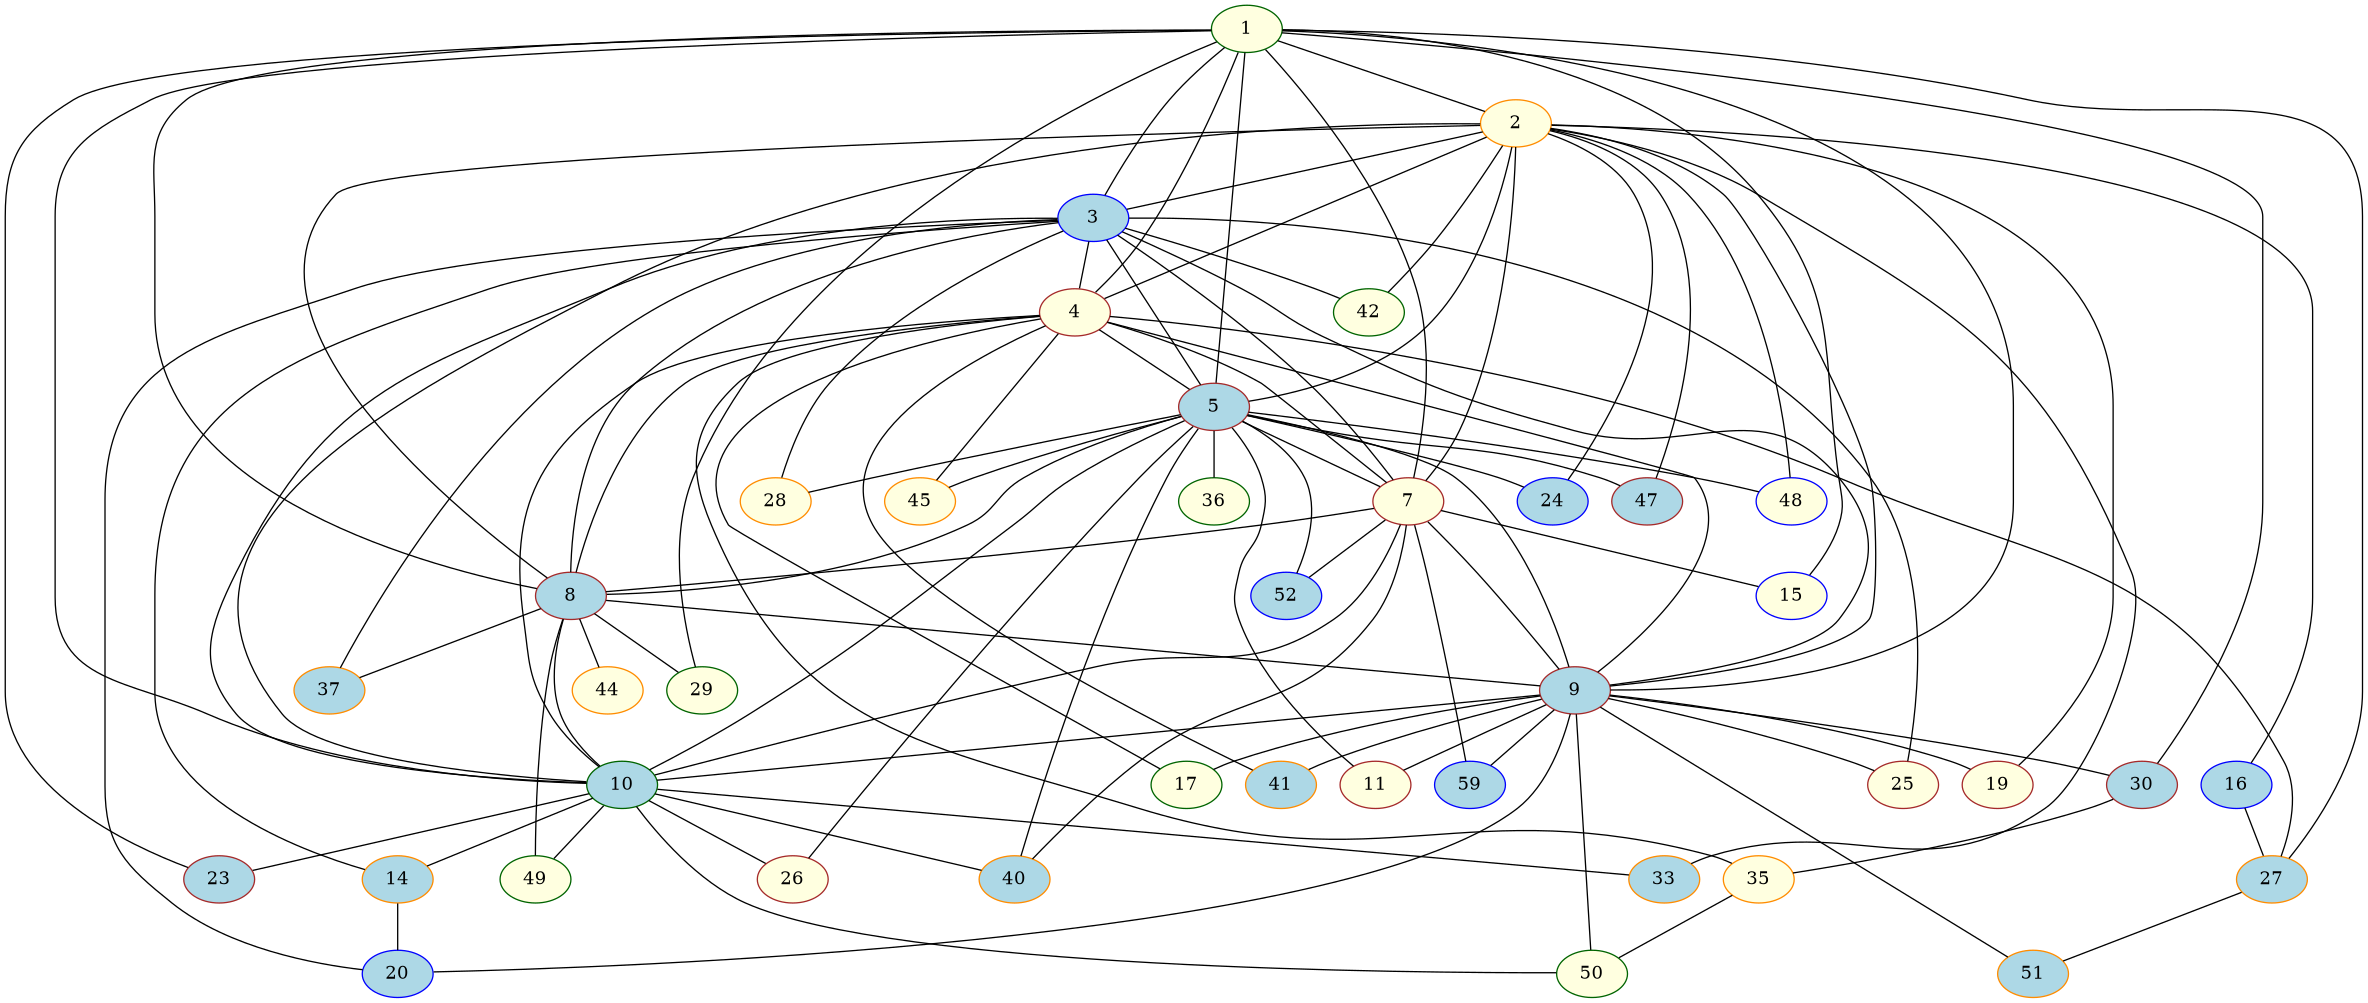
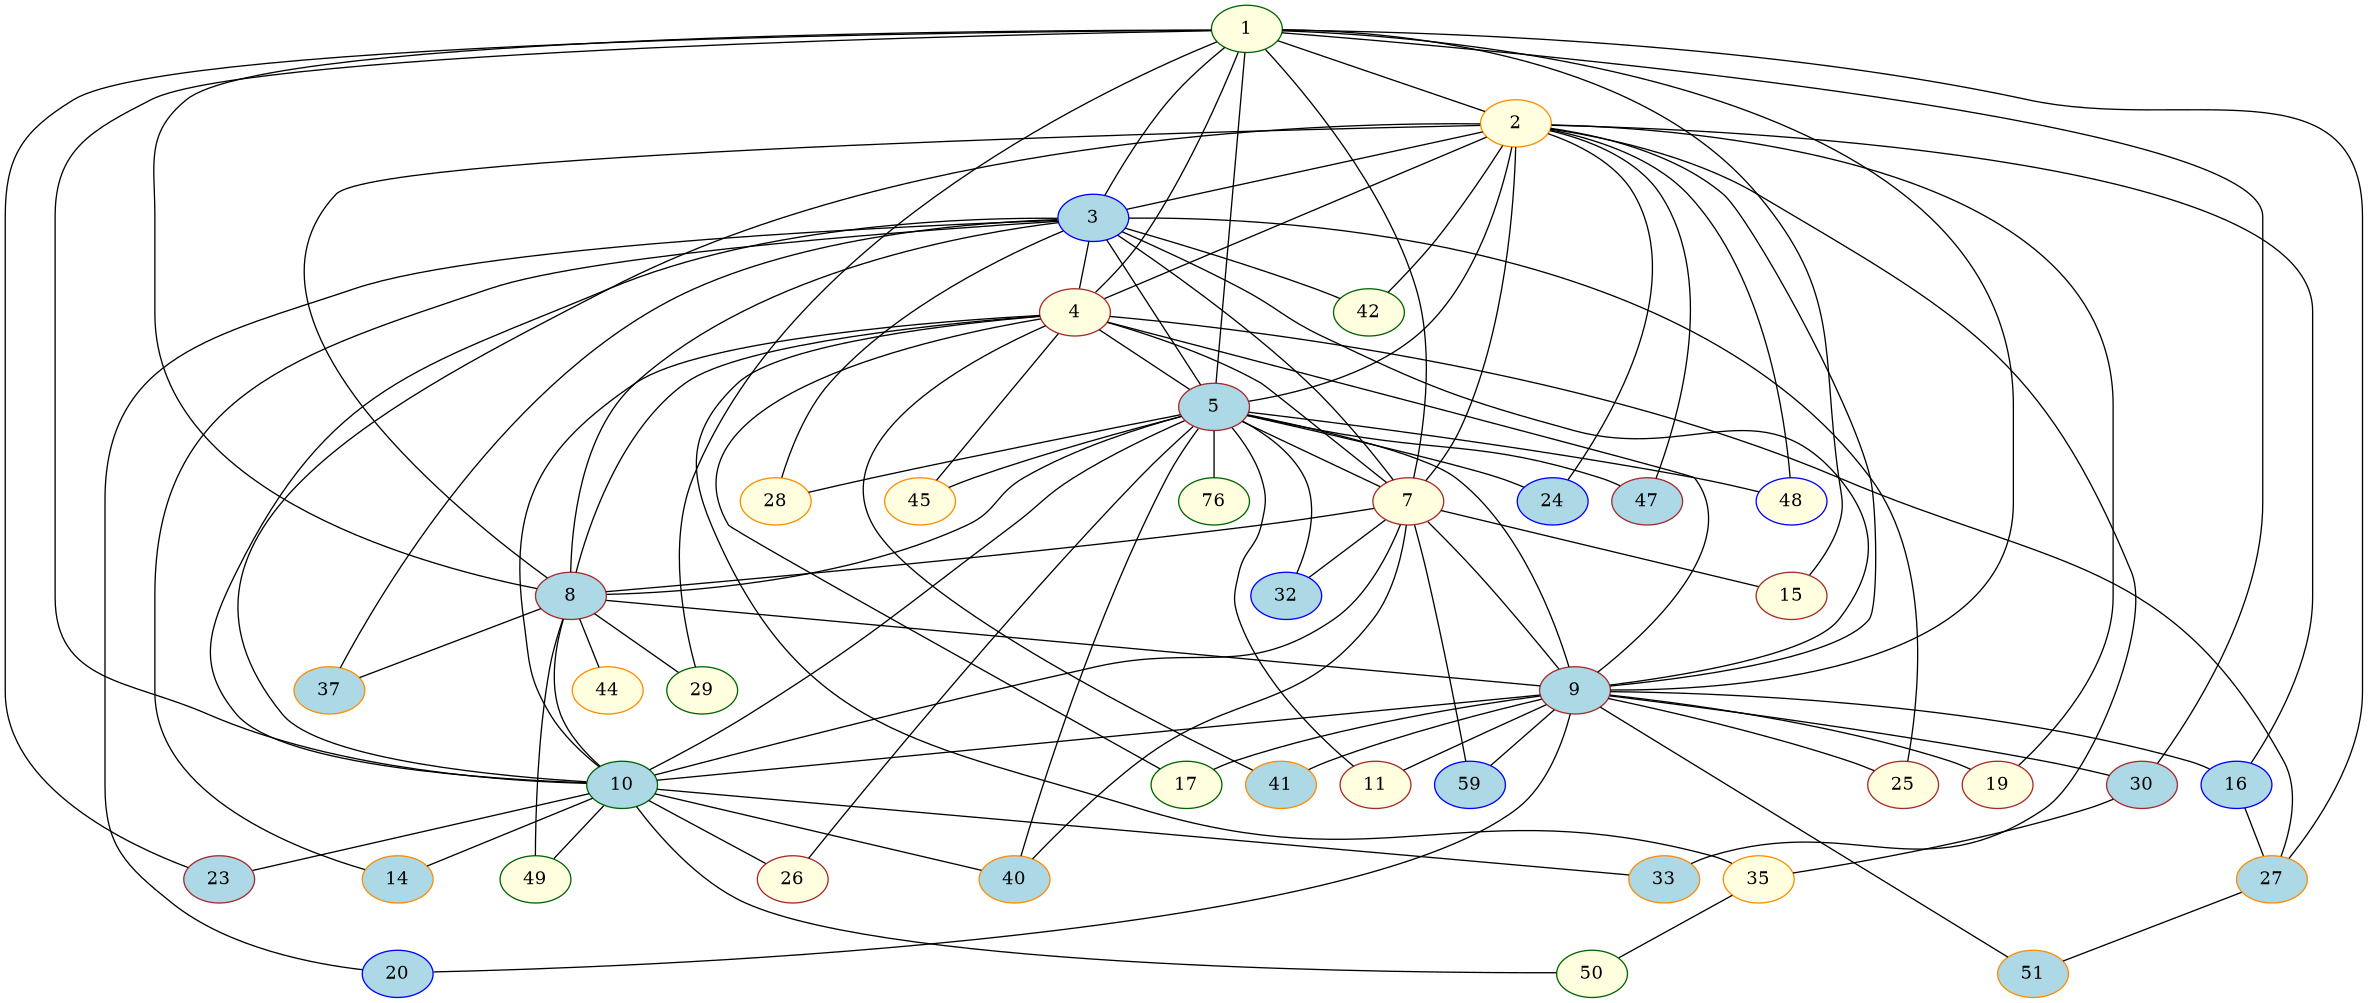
  graph {
    node [color=darkorange fillcolor=lightyellow style=filled]
    1 [color=darkgreen super="+46"]
    2 [super="+21"]
    3 [color=blue fillcolor=lightblue super="+13"]
    4 [color=brown super="+38"]
    5 [color=brown fillcolor=lightblue super="+6"]
    7 [color=brown super="+31"]
    8 [color=brown fillcolor=lightblue super="+12"]
    9 [color=brown fillcolor=lightblue super="+18"]
    10 [color=darkgreen fillcolor=lightblue super="+53"]
-   15 [color=blue]
+   15 [color=brown]
    23 [color=brown fillcolor=lightblue]
    27 [fillcolor=lightblue super="+34"]
    29 [color=darkgreen]
    30 [color=brown fillcolor=lightblue]
    16 [color=blue fillcolor=lightblue super="+52"]
    19 [color=brown]
    24 [color=blue fillcolor=lightblue]
    33 [fillcolor=lightblue]
    42 [color=darkgreen]
    47 [color=brown fillcolor=lightblue]
    48 [color=blue]
    14 [fillcolor=lightblue]
    20 [color=blue fillcolor=lightblue super="+22"]
    25 [color=brown]
    28
    37 [fillcolor=lightblue]
    17 [color=darkgreen]
    35
    41 [fillcolor=lightblue]
    45
    11 [color=brown]
    26 [color=brown]
-   32 [color=blue fillcolor=lightblue label=52]
-   36 [color=darkgreen]
+   32 [color=blue fillcolor=lightblue]
+   36 [color=darkgreen label=76]
    40 [fillcolor=lightblue super="+43"]
    n36 [color=blue fillcolor=lightblue label=59]
    44
    49 [color=darkgreen]
    51 [fillcolor=lightblue]
    50 [color=darkgreen]
    1 -- 2
    1 -- 3
    1 -- 4
    1 -- 5 [weight=3]
    1 -- 7
    1 -- 8
    1 -- 9
    1 -- 10
    1 -- 15
    1 -- 23
    1 -- 27
    1 -- 29
    1 -- 30
    2 -- 3
    2 -- 4
    2 -- 5 [weight=2]
    2 -- 7
    2 -- 8 [weight=2]
    2 -- 9
    2 -- 10
    2 -- 16
    2 -- 19
    2 -- 24
    2 -- 33
    2 -- 42
    2 -- 47
    2 -- 48
    3 -- 4
    3 -- 5 [weight=2]
    3 -- 7
    3 -- 8
    3 -- 9
    3 -- 10 [weight=2]
    3 -- 42
    3 -- 14
    3 -- 20
    3 -- 25
    3 -- 28
    3 -- 37
    4 -- 5 [weight=2]
    4 -- 7 [weight=2]
    4 -- 8 [weight=2]
    4 -- 9
    4 -- 10
    4 -- 27
    4 -- 17
    4 -- 35
    4 -- 41
    4 -- 45
    5 -- 7 [weight=2]
    5 -- 8 [weight=3]
    5 -- 9 [weight=2]
    5 -- 10 [weight=2]
    5 -- 24
    5 -- 47
    5 -- 48
    5 -- 28
    5 -- 45
    5 -- 11
    5 -- 26
    5 -- 32
    5 -- 36 [weight=2]
    5 -- 40
    7 -- 8
    7 -- 9
    7 -- 10 [weight=2]
    7 -- 15
    7 -- 32
    7 -- 40
    7 -- n36
    8 -- 9
    8 -- 10
    8 -- 29
    8 -- 37
    8 -- 44 [weight=2]
    8 -- 49
    9 -- 10
    9 -- 30
-   9 -- 50
+   9 -- 16
    9 -- 19
    9 -- 20
    9 -- 25
    9 -- 17
    9 -- 41
    9 -- 11
    9 -- n36
    9 -- 51
    10 -- 23
    10 -- 33
    10 -- 14
    10 -- 26
    10 -- 40
    10 -- 49
    10 -- 50
    27 -- 51
    30 -- 35
    16 -- 27
-   14 -- 20
    35 -- 50
  }
